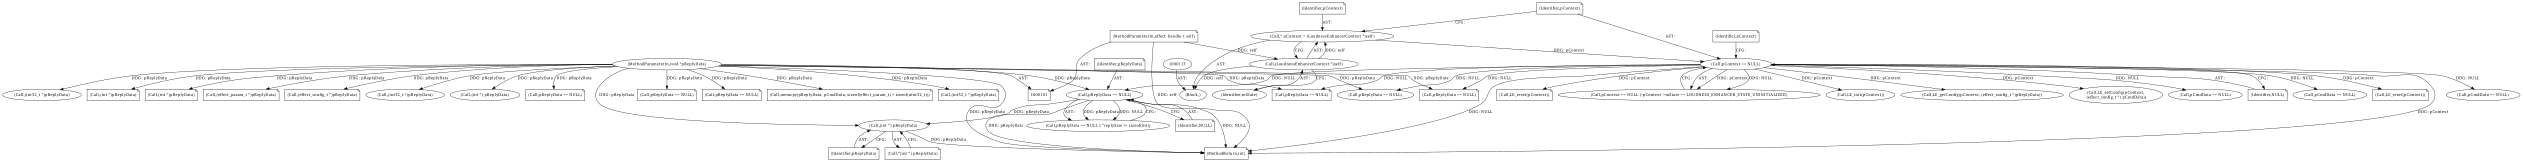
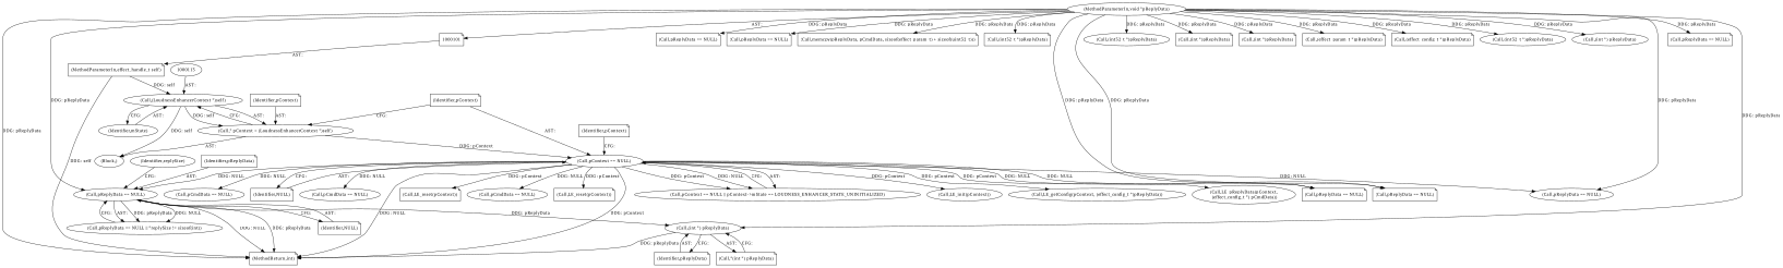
  digraph {
    fontname="PT Serif"
    node [fontname="PT Serif" shape=note]
    edge [fontname="PT Serif"]
    n1 [label="(Call,(int *) pReplyData)" shape=ellipse]
    n2 [label="(MethodReturn,int)"]
    n3 [label="(Call,*(int *) pReplyData)"]
    n4 [label="(Identifier,pReplyData)"]
    n5 [label="(Call,pReplyData == NULL)" shape=ellipse]
    n6 [label="(Identifier,NULL)"]
    n7 [label="(Call,pReplyData == NULL || *replySize != sizeof(int))" shape=ellipse]
    n8 [label="(MethodParameterIn,void *pReplyData)" shape=ellipse]
    n9 [label="(Call,pReplyData == NULL)"]
    n10 [label="(Call,pReplyData == NULL)"]
    n11 [label="(Call,memcpy(pReplyData, pCmdData, sizeof(effect_param_t) + sizeof(uint32_t)))"]
    n12 [label="(Call,(int32_t *)pReplyData)"]
    n13 [label="(Call,pReplyData == NULL)" shape=ellipse]
    n14 [label="(Call,pReplyData == NULL)"]
    n15 [label="(Call,(int32_t *)pReplyData)" shape=ellipse]
    n16 [label="(Call,(int *)pReplyData)"]
    n17 [label="(Call,(int *)pReplyData)"]
    n18 [label="(Call,(effect_param_t *)pReplyData)"]
    n19 [label="(Call,(effect_config_t *)pReplyData)"]
    n20 [label="(Call,(int32_t *)pReplyData)" shape=ellipse]
    n21 [label="(Call,(int *) pReplyData)" shape=ellipse]
    n22 [label="(Call,pReplyData == NULL)"]
    n23 [label="(Call,pReplyData == NULL)"]
    1000101
    n25 [label="(Call,pContext == NULL)" shape=ellipse]
    n26 [label="(Call,pCmdData == NULL)" shape=ellipse]
    n27 [label="(Call,LE_reset(pContext))"]
    n28 [label="(Call,pContext == NULL || pContext->mState == LOUDNESS_ENHANCER_STATE_UNINITIALIZED)" shape=ellipse]
    n29 [label="(Call,LE_init(pContext))" shape=ellipse]
    n30 [label="(Call,LE_getConfig(pContext, (effect_config_t *)pReplyData))" shape=ellipse]
-   n31 [label="(Call,LE_setConfig(pContext,\n (effect_config_t *) pCmdData))" shape=ellipse]
+   n31 [label="(Call,LE_pReplyData(pContext,\n (effect_config_t *) pCmdData))" shape=ellipse]
    n32 [label="(Call,pCmdData == NULL)" shape=ellipse]
    n33 [label="(Identifier,NULL)"]
    n34 [label="(Call,pCmdData == NULL)" shape=ellipse]
    n35 [label="(Call,LE_reset(pContext))"]
    n36 [label="(Call,* pContext = (LoudnessEnhancerContext *)self)" shape=ellipse]
    n37 [label="(Call,(LoudnessEnhancerContext *)self)" shape=ellipse]
    n38 [label="(Block,)" shape=ellipse]
    n39 [label="(Identifier,mState)" shape=ellipse]
    n40 [label="(MethodParameterIn,effect_handle_t self)"]
+   n41 [label="(Identifier,replySize)" shape=ellipse]
    n42 [label="(Identifier,pContext)"]
    n43 [label="(Identifier,pContext)"]
    n44 [label="(Identifier,pContext)"]
    n45 [label="(Identifier,pReplyData)"]
    1000113 [shape=ellipse]
    n1 -> n2 [label="DDG: pReplyData"]
    n1 -> n3 [label="AST: "]
    n1 -> n4 [label="CFG: "]
    n3 -> n1 [label="CFG: "]
    n4 -> n1 [label="AST: "]
    n5 -> n1 [label="DDG: pReplyData"]
    n5 -> n2 [label="DDG: NULL"]
    n5 -> n2 [label="DDG: pReplyData"]
    n5 -> n6 [label="CFG: "]
    n5 -> n7 [label="AST: "]
    n5 -> n7 [label="DDG: pReplyData"]
    n5 -> n7 [label="DDG: NULL"]
    n6 -> n5 [label="AST: "]
    n7 -> n5 [label="CFG: "]
    n8 -> n1 [label="DDG: pReplyData"]
    n8 -> n2 [label="DDG: pReplyData"]
    n8 -> n5 [label="DDG: pReplyData"]
    n8 -> n9 [label="DDG: pReplyData"]
    n8 -> n10 [label="DDG: pReplyData"]
    n8 -> n11 [label="DDG: pReplyData"]
    n8 -> n12 [label="DDG: pReplyData"]
    n8 -> n13 [label="DDG: pReplyData"]
    n8 -> n14 [label="DDG: pReplyData"]
    n8 -> n15 [label="DDG: pReplyData"]
    n8 -> n16 [label="DDG: pReplyData"]
    n8 -> n17 [label="DDG: pReplyData"]
    n8 -> n18 [label="DDG: pReplyData"]
    n8 -> n19 [label="DDG: pReplyData"]
    n8 -> n20 [label="DDG: pReplyData"]
    n8 -> n21 [label="DDG: pReplyData"]
    n8 -> n22 [label="DDG: pReplyData"]
    n8 -> n23 [label="DDG: pReplyData"]
    n8 -> 1000101 [label="AST: "]
    n25 -> n2 [label="DDG: NULL"]
    n25 -> n2 [label="DDG: pContext"]
    n25 -> n5 [label="DDG: NULL"]
    n25 -> n13 [label="DDG: NULL"]
    n25 -> n14 [label="DDG: NULL"]
    n25 -> n22 [label="DDG: NULL"]
    n25 -> n26 [label="DDG: NULL"]
    n25 -> n27 [label="DDG: pContext"]
    n25 -> n28 [label="AST: "]
    n25 -> n28 [label="DDG: pContext"]
    n25 -> n28 [label="DDG: NULL"]
    n25 -> n29 [label="DDG: pContext"]
    n25 -> n30 [label="DDG: pContext"]
    n25 -> n31 [label="DDG: pContext"]
    n25 -> n32 [label="DDG: NULL"]
    n25 -> n33 [label="CFG: "]
    n25 -> n34 [label="DDG: NULL"]
    n25 -> n35 [label="DDG: pContext"]
    n28 -> n25 [label="CFG: "]
    n33 -> n25 [label="AST: "]
    n36 -> n25 [label="DDG: pContext"]
    n36 -> n37 [label="CFG: "]
    n36 -> n38 [label="AST: "]
    n37 -> n36 [label="AST: "]
    n37 -> n36 [label="DDG: self"]
    n37 -> n38 [label="DDG: self"]
    n37 -> n39 [label="CFG: "]
    n39 -> n37 [label="AST: "]
    n40 -> n2 [label="DDG: self"]
-   n40 -> 1000101 [label="AST: "]
+   1000101 -> n40 [label="AST: "]
    n40 -> n37 [label="DDG: self"]
+   n41 -> n5 [label="CFG: "]
    n42 -> n25 [label="AST: "]
    n42 -> n36 [label="CFG: "]
    n43 -> n25 [label="CFG: "]
    n44 -> n36 [label="AST: "]
    n45 -> n5 [label="AST: "]
-   1000113 -> n38 [label="AST: "]
+   1000113 -> n37 [label="AST: "]
  }
